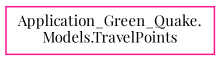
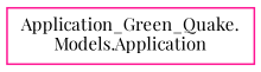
  digraph {
    rankdir=LR
    fontname="Playfair Display"
-   n1 [color=deeppink fillcolor=white fontname="Playfair Display" fontsize=10 height=0.2 label="Application_Green_Quake.\lModels.TravelPoints" shape=record style=filled width=0.4]
+   n1 [color=deeppink fillcolor=white fontname="Playfair Display" fontsize=10 height=0.2 label="Application_Green_Quake.\lModels.Application" shape=record style=filled width=0.4]
  }
